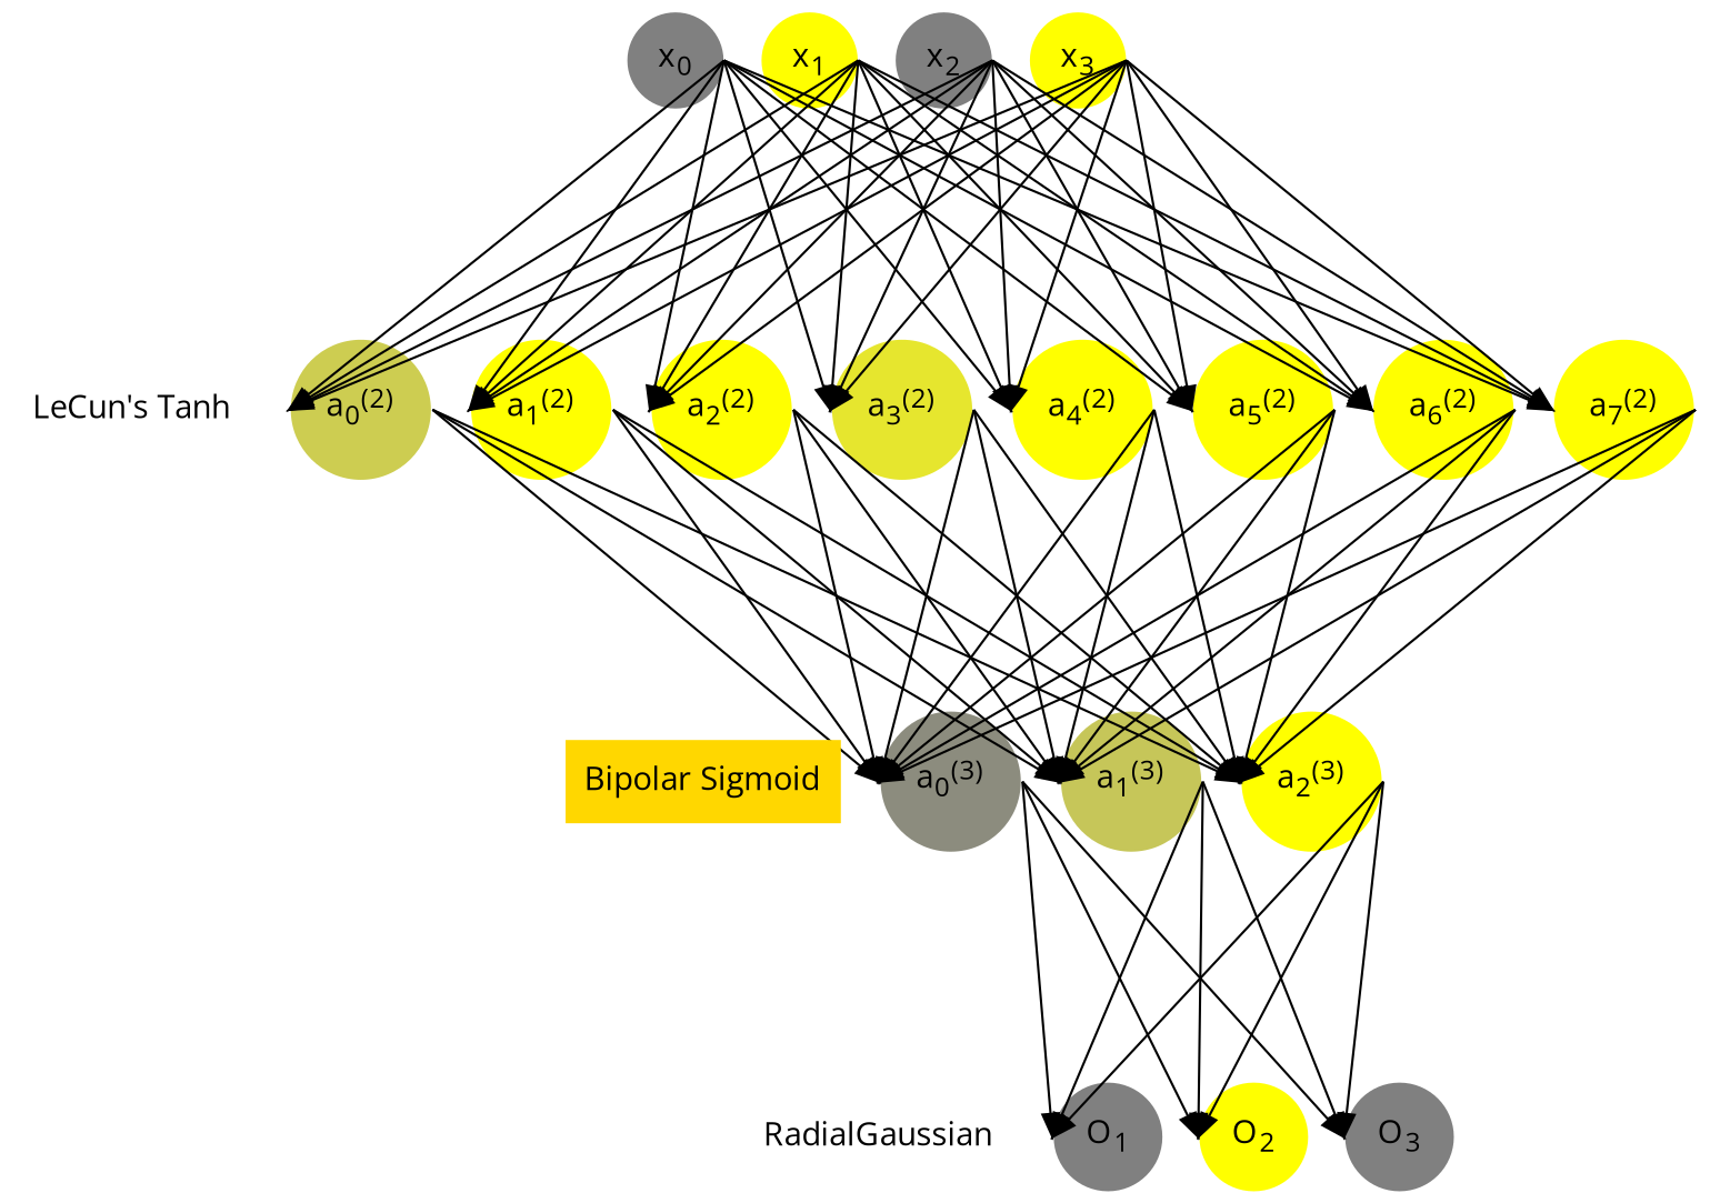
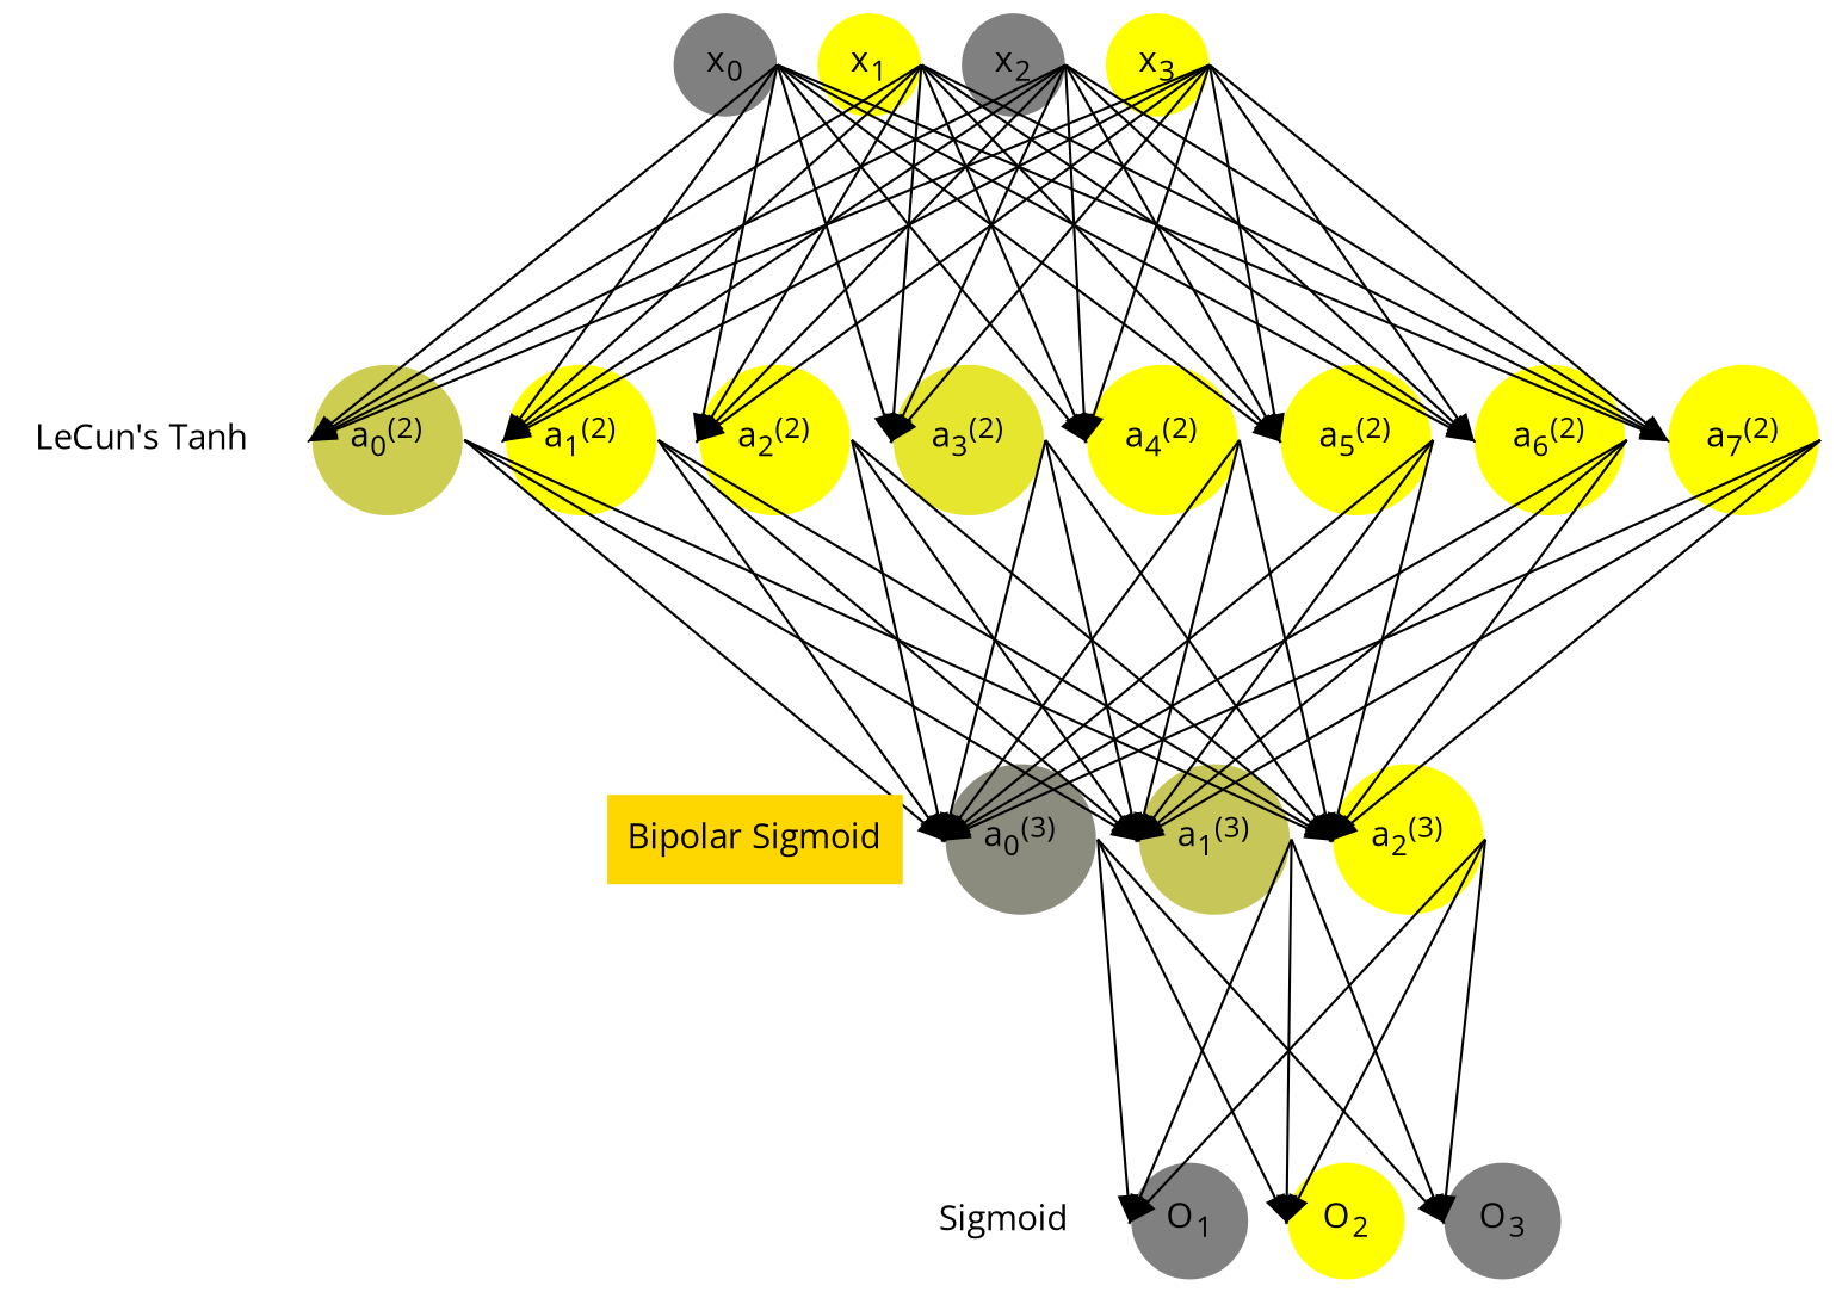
  digraph {
    rankdir=TB
    ranksep=1.4
    splines=false
    fontname="Open Sans"
    node [color="0.1667, 0.0, 0.5" fillcolor="0.1667, 0.0, 0.5" shape=circle style=filled fontname="Open Sans"]
    edge [headport=w style=solid tailport=e fontname="Open Sans"]
    n1 [label=<x<sub>0</sub>>]
    n2 [color="0.1667, 1.0, 1.0" fillcolor="0.1667, 1.0, 1.0" label=<x<sub>1</sub>>]
    n3 [label=<x<sub>2</sub>>]
    n4 [color="0.1667, 1.0, 1.0" fillcolor="0.1667, 1.0, 1.0" label=<x<sub>3</sub>>]
    n5 [color="0.1667, 0.604430, 0.802215" fillcolor="0.1667, 0.604430, 0.802215" label=<a<sub>0</sub><sup>(2)</sup>>]
    n6 [color="0.1667, 1.677903, 1.338952" fillcolor="0.1667, 1.677903, 1.338952" label=<a<sub>1</sub><sup>(2)</sup>>]
    n7 [color="0.1667, 1.157200, 1.078600" fillcolor="0.1667, 1.157200, 1.078600" label=<a<sub>2</sub><sup>(2)</sup>>]
    n8 [color="0.1667, 0.798891, 0.899445" fillcolor="0.1667, 0.798891, 0.899445" label=<a<sub>3</sub><sup>(2)</sup>>]
    n9 [color="0.1667, 1.249899, 1.124950" fillcolor="0.1667, 1.249899, 1.124950" label=<a<sub>4</sub><sup>(2)</sup>>]
    n10 [color="0.1667, 1.236642, 1.118321" fillcolor="0.1667, 1.236642, 1.118321" label=<a<sub>5</sub><sup>(2)</sup>>]
    n11 [color="0.1667, 1.505194, 1.252597" fillcolor="0.1667, 1.505194, 1.252597" label=<a<sub>6</sub><sup>(2)</sup>>]
    n12 [color="0.1667, 1.126516, 1.063258" fillcolor="0.1667, 1.126516, 1.063258" label=<a<sub>7</sub><sup>(2)</sup>>]
    n13 [color="0.1667, 0.094293, 0.547146" fillcolor="0.1667, 0.094293, 0.547146" label=<a<sub>0</sub><sup>(3)</sup>>]
    n14 [color="0.1667, 0.547654, 0.773827" fillcolor="0.1667, 0.547654, 0.773827" label=<a<sub>1</sub><sup>(3)</sup>>]
    n15 [color="0.1667, 0.999865, 0.999933" fillcolor="0.1667, 0.999865, 0.999933" label=<a<sub>2</sub><sup>(3)</sup>>]
    n16 [label=<O<sub>1</sub>>]
    n17 [color="0.1667, 1.0, 1.0" fillcolor="0.1667, 1.0, 1.0" label=<O<sub>2</sub>>]
    n18 [label=<O<sub>3</sub>>]
    n19 [label="LeCun's Tanh" shape=plaintext fillcolor=white color=purple]
    n20 [label="Bipolar Sigmoid" shape=plaintext fillcolor=gold color=purple]
-   n21 [label=RadialGaussian shape=plaintext fillcolor=white color=purple]
+   n21 [label=Sigmoid shape=plaintext fillcolor=white color=purple]
    subgraph sub_1 {
      n1
    }
    subgraph sub_2 {
      n2
    }
    subgraph sub_3 {
      n3
    }
    subgraph sub_4 {
      n4
    }
    subgraph sub_5 {
      n5
    }
    subgraph sub_6 {
      n6
    }
    subgraph sub_7 {
      n7
    }
    subgraph sub_8 {
      n8
    }
    subgraph sub_9 {
      n9
    }
    subgraph sub_10 {
      n10
    }
    subgraph sub_11 {
      n11
    }
    subgraph sub_12 {
      n12
    }
    subgraph sub_13 {
      n13
    }
    subgraph sub_14 {
      n14
    }
    subgraph sub_15 {
      n15
    }
    subgraph sub_16 {
      n16
    }
    subgraph sub_17 {
      n17
    }
    subgraph sub_18 {
      n18
    }
    subgraph sub_19 {
      rank=same
      n1
      n2
      n3
      n4
    }
    subgraph sub_20 {
      rank=same
      n5
      n6
      n7
      n8
      n9
      n10
      n11
      n12
    }
    subgraph sub_21 {
      rank=same
      n13
      n14
      n15
    }
    subgraph sub_22 {
      rank=same
      n16
      n17
      n18
    }
    subgraph sub_23 {
      rank=same
      n5
      n19
    }
    subgraph sub_24 {
      rank=same
      n13
      n20
    }
    subgraph sub_25 {
      rank=same
      n16
      n21
    }
    n1 -> n2 [style=invis]
    n1 -> n5
    n1 -> n6
    n1 -> n7
    n1 -> n8
    n1 -> n9
    n1 -> n10
    n1 -> n11
    n1 -> n12
    n2 -> n3 [style=invis]
    n2 -> n5
    n2 -> n6
    n2 -> n7
    n2 -> n8
    n2 -> n9
    n2 -> n10
    n2 -> n11
    n2 -> n12
    n3 -> n4 [style=invis]
    n3 -> n5
    n3 -> n6
    n3 -> n7
    n3 -> n8
    n3 -> n9
    n3 -> n10
    n3 -> n11
    n3 -> n12
    n4 -> n5
    n4 -> n6
    n4 -> n7
    n4 -> n8
    n4 -> n9
    n4 -> n10
    n4 -> n11
    n4 -> n12
    n5 -> n6 [style=invis]
    n5 -> n13
    n5 -> n14
    n5 -> n15
    n6 -> n7 [style=invis]
    n6 -> n13
    n6 -> n14
    n6 -> n15
    n7 -> n8 [style=invis]
    n7 -> n13
    n7 -> n14
    n7 -> n15
    n8 -> n9 [style=invis]
    n8 -> n13
    n8 -> n14
    n8 -> n15
    n9 -> n10 [style=invis]
    n9 -> n13
    n9 -> n14
    n9 -> n15
    n10 -> n11 [style=invis]
    n10 -> n13
    n10 -> n14
    n10 -> n15
    n11 -> n12 [style=invis]
    n11 -> n13
    n11 -> n14
    n11 -> n15
    n12 -> n13
    n12 -> n14
    n12 -> n15
    n13 -> n14 [style=invis]
    n13 -> n16
    n13 -> n17
    n13 -> n18
    n14 -> n15 [style=invis]
    n14 -> n16
    n14 -> n17
    n14 -> n18
    n15 -> n16
    n15 -> n17
    n15 -> n18
    n16 -> n17 [style=invis]
    n17 -> n18 [style=invis]
    n19 -> n5 [style=invis]
    n20 -> n13 [style=invis]
    n21 -> n16 [style=invis]
  }
